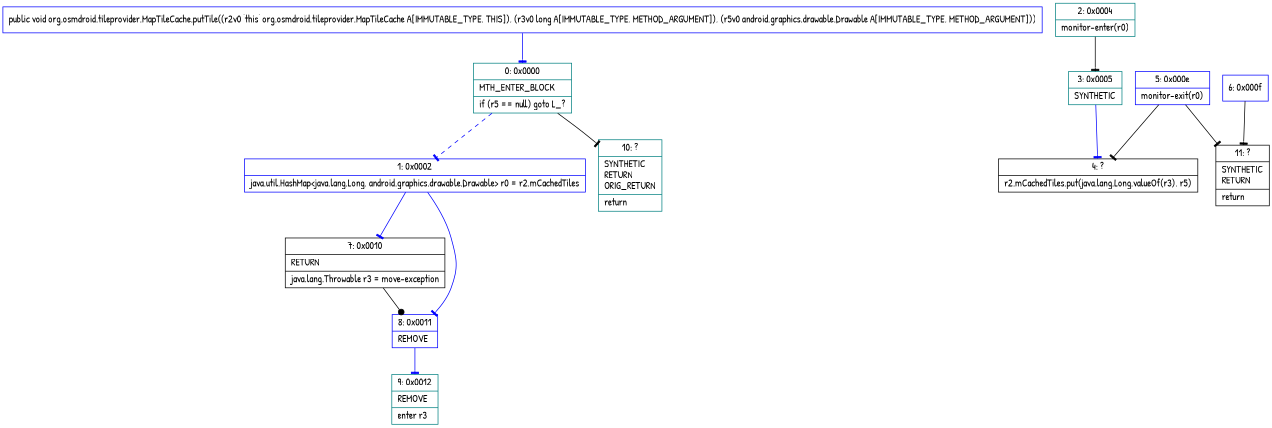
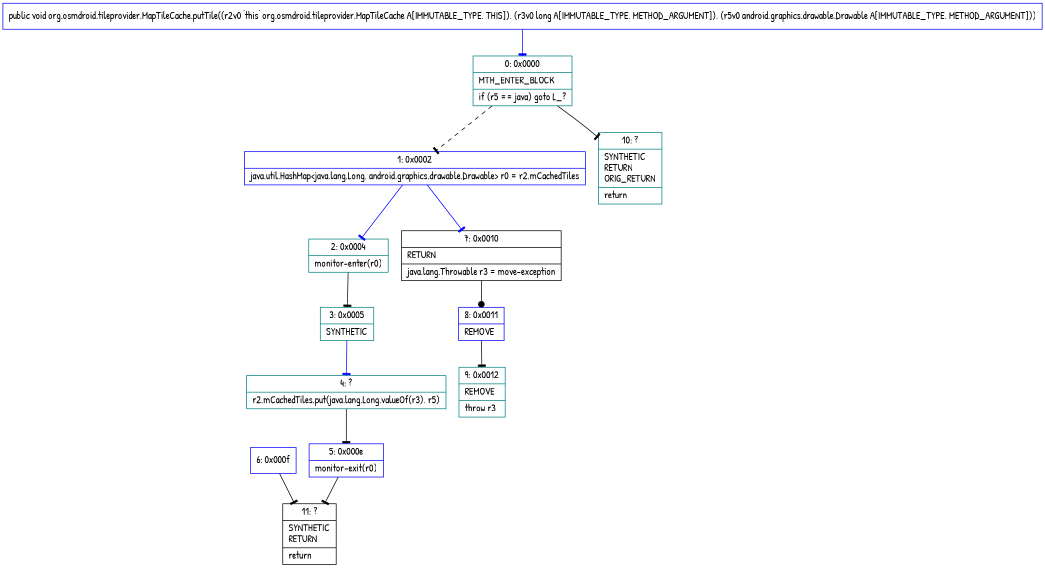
  digraph {
    fontname="Patrick Hand"
    node [color=teal fontname="Patrick Hand" shape=record]
    edge [arrowhead=tee color=black fontname="Patrick Hand"]
-   n1 [label="{0\:\ 0x0000|MTH_ENTER_BLOCK\l|if (r5 == null) goto L_?\l}"]
+   n1 [label="{0\:\ 0x0000|MTH_ENTER_BLOCK\l|if (r5 == java) goto L_?\l}"]
    n2 [color=blue label="{1\:\ 0x0002|java.util.HashMap\<java.lang.Long, android.graphics.drawable.Drawable\> r0 = r2.mCachedTiles\l}"]
    n3 [label="{10\:\ ?|SYNTHETIC\lRETURN\lORIG_RETURN\l|return\l}"]
    n4 [label="{2\:\ 0x0004|monitor\-enter(r0)\l}"]
    n5 [color=black label="{7\:\ 0x0010|RETURN\l|java.lang.Throwable r3 = move\-exception\l}"]
    n6 [label="{3\:\ 0x0005|SYNTHETIC\l}"]
-   n7 [color=black label="{4\:\ ?|r2.mCachedTiles.put(java.lang.Long.valueOf(r3), r5)\l}"]
+   n7 [label="{4\:\ ?|r2.mCachedTiles.put(java.lang.Long.valueOf(r3), r5)\l}"]
    n8 [color=blue label="{5\:\ 0x000e|monitor\-exit(r0)\l}"]
    n9 [color=blue label="{8\:\ 0x0011|REMOVE\l}"]
    n10 [color=black label="{11\:\ ?|SYNTHETIC\lRETURN\l|return\l}"]
    n11 [color=blue label="{6\:\ 0x000f}"]
-   n12 [label="{9\:\ 0x0012|REMOVE\l|enter r3\l}"]
+   n12 [label="{9\:\ 0x0012|REMOVE\l|throw r3\l}"]
    n13 [color=blue label="{public void org.osmdroid.tileprovider.MapTileCache.putTile((r2v0 'this' org.osmdroid.tileprovider.MapTileCache A[IMMUTABLE_TYPE, THIS]), (r3v0 long A[IMMUTABLE_TYPE, METHOD_ARGUMENT]), (r5v0 android.graphics.drawable.Drawable A[IMMUTABLE_TYPE, METHOD_ARGUMENT])) }"]
-   n1 -> n2 [color=blue style=dashed]
+   n1 -> n2 [style=dashed]
    n1 -> n3
-   n2 -> n9 [color=blue]
+   n2 -> n4 [color=blue]
    n2 -> n5 [color=blue]
    n4 -> n6
    n5 -> n9 [arrowhead=dot]
    n6 -> n7 [color=blue]
-   n8 -> n7
+   n7 -> n8
    n8 -> n10
-   n9 -> n12 [color=blue]
+   n9 -> n12
    n11 -> n10
    n13 -> n1 [color=blue]
  }
